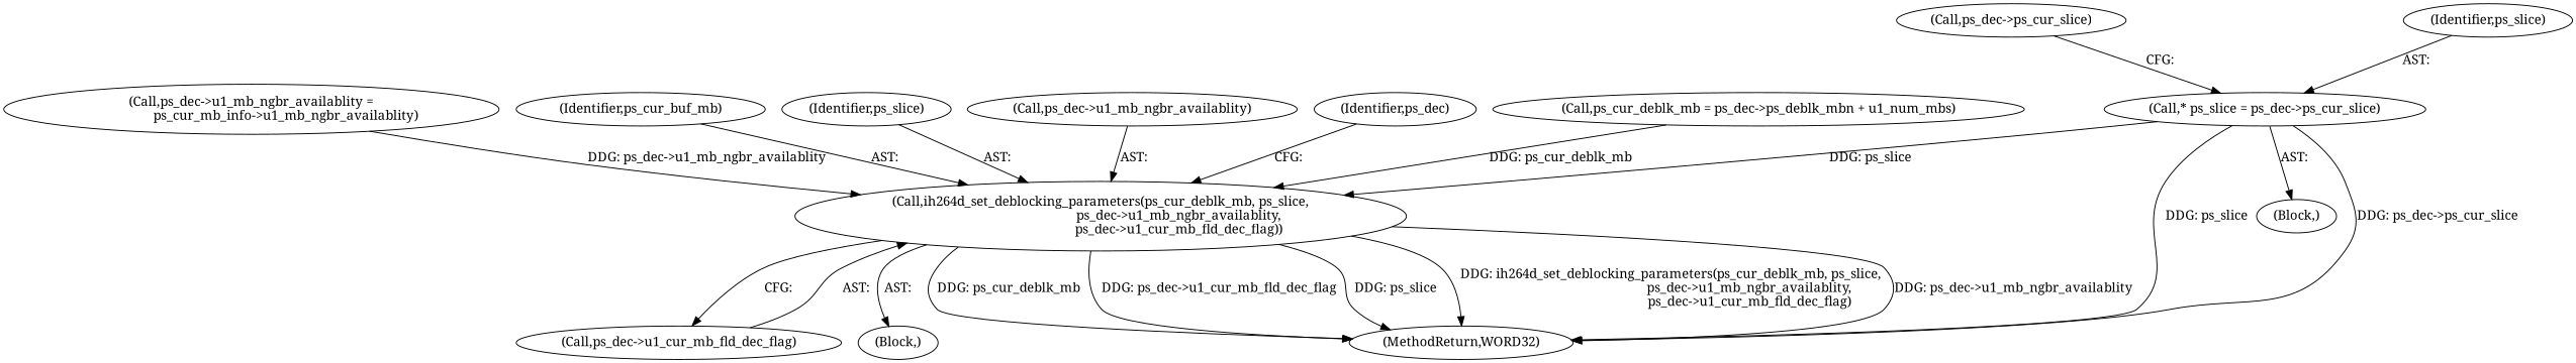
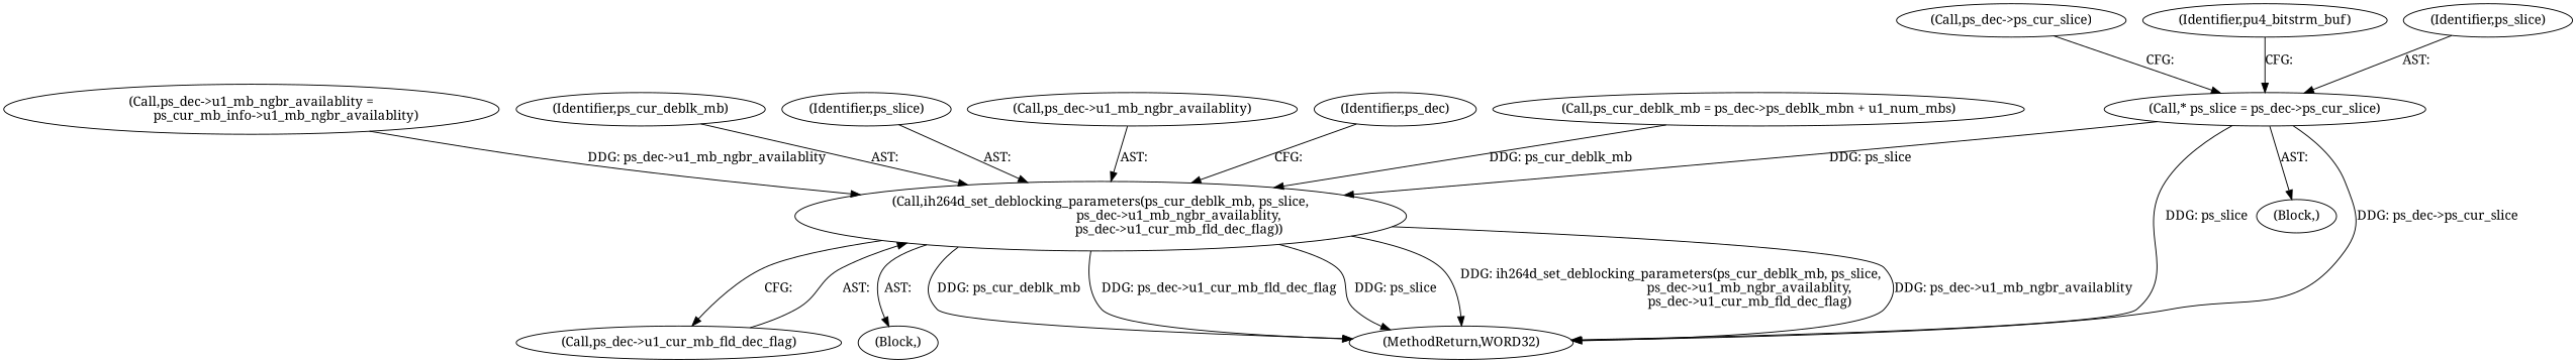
  digraph {
    fontname="Noto Serif"
    node [fontname="Noto Serif"]
    edge [fontname="Noto Serif"]
    n1 [label="(Call,* ps_slice = ps_dec->ps_cur_slice)"]
    n2 [label="(Call,ih264d_set_deblocking_parameters(ps_cur_deblk_mb, ps_slice,\n                                             ps_dec->u1_mb_ngbr_availablity,\n                                             ps_dec->u1_cur_mb_fld_dec_flag))"]
    n3 [label="(MethodReturn,WORD32)"]
    n4 [label="(Block,)"]
    n5 [label="(Call,ps_dec->u1_cur_mb_fld_dec_flag)"]
    n6 [label="(Block,)"]
    n7 [label="(Call,ps_dec->ps_cur_slice)"]
    n8 [label="(Call,ps_dec->u1_mb_ngbr_availablity =\n                    ps_cur_mb_info->u1_mb_ngbr_availablity)"]
-   n9 [label="(Identifier,ps_cur_buf_mb)"]
+   n9 [label="(Identifier,ps_cur_deblk_mb)"]
    n10 [label="(Identifier,ps_slice)"]
+   n11 [label="(Identifier,pu4_bitstrm_buf)"]
    n12 [label="(Call,ps_dec->u1_mb_ngbr_availablity)"]
    n13 [label="(Identifier,ps_slice)"]
    n14 [label="(Identifier,ps_dec)"]
    n15 [label="(Call,ps_cur_deblk_mb = ps_dec->ps_deblk_mbn + u1_num_mbs)"]
    n1 -> n2 [label="DDG: ps_slice"]
    n1 -> n3 [label="DDG: ps_dec->ps_cur_slice"]
    n1 -> n3 [label="DDG: ps_slice"]
    n1 -> n4 [label="AST: "]
    n2 -> n3 [label="DDG: ih264d_set_deblocking_parameters(ps_cur_deblk_mb, ps_slice,\n                                             ps_dec->u1_mb_ngbr_availablity,\n                                             ps_dec->u1_cur_mb_fld_dec_flag)"]
    n2 -> n3 [label="DDG: ps_dec->u1_mb_ngbr_availablity"]
    n2 -> n3 [label="DDG: ps_cur_deblk_mb"]
    n2 -> n3 [label="DDG: ps_dec->u1_cur_mb_fld_dec_flag"]
    n2 -> n3 [label="DDG: ps_slice"]
    n2 -> n5 [label="CFG: "]
    n2 -> n6 [label="AST: "]
    n5 -> n2 [label="AST: "]
    n7 -> n1 [label="CFG: "]
    n8 -> n2 [label="DDG: ps_dec->u1_mb_ngbr_availablity"]
    n9 -> n2 [label="AST: "]
    n10 -> n2 [label="AST: "]
+   n11 -> n1 [label="CFG: "]
    n12 -> n2 [label="AST: "]
    n13 -> n1 [label="AST: "]
    n14 -> n2 [label="CFG: "]
    n15 -> n2 [label="DDG: ps_cur_deblk_mb"]
  }
